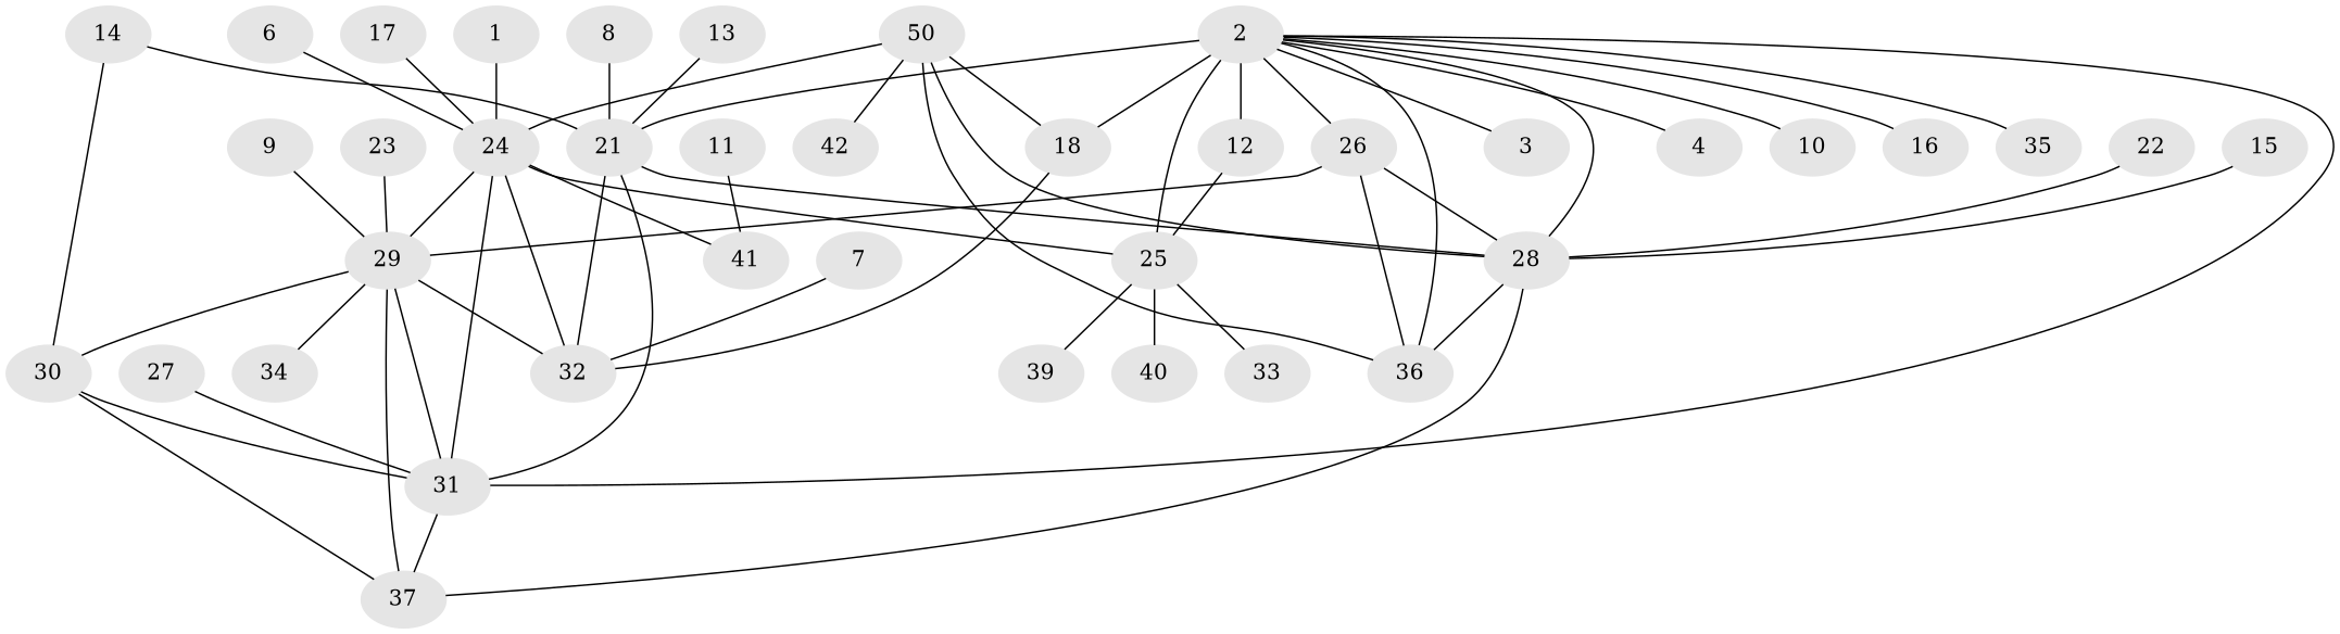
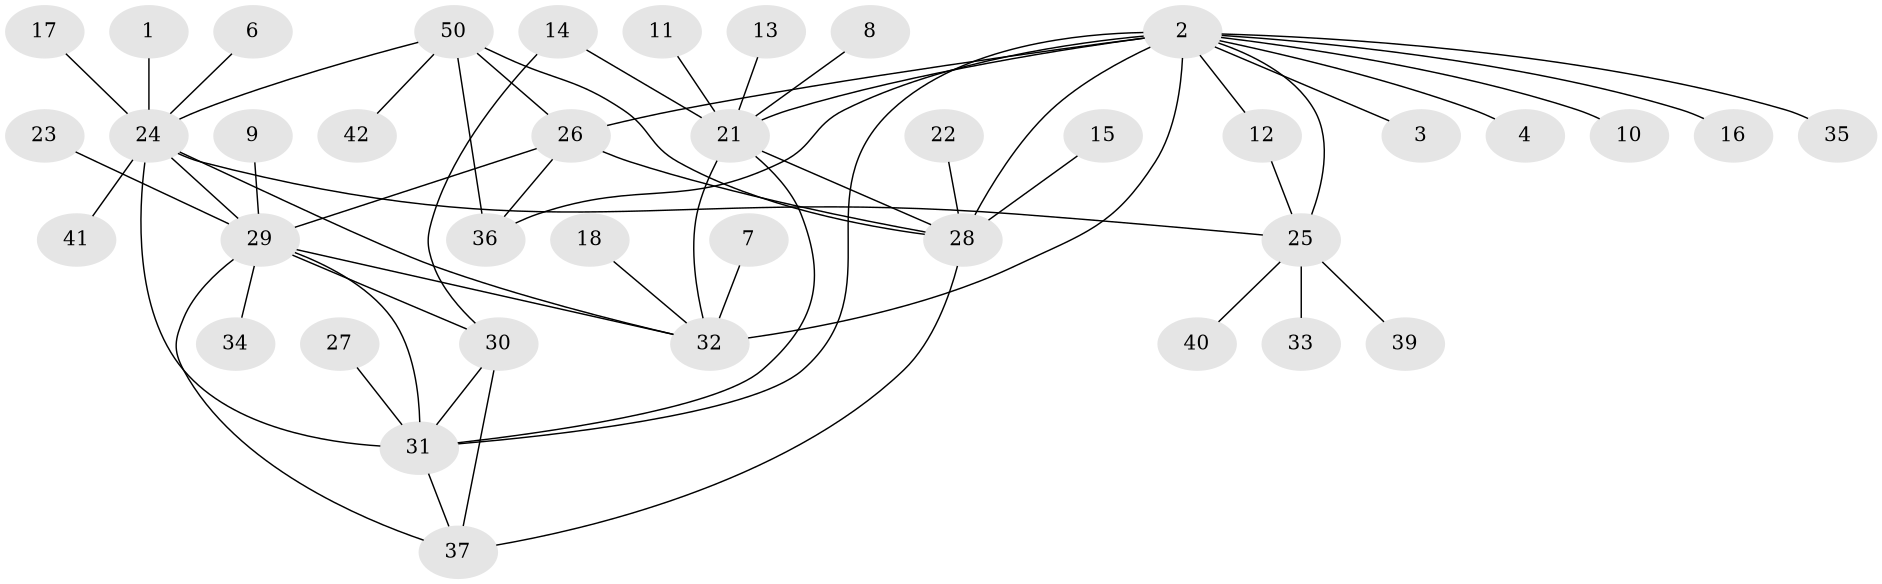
  graph {
    node [color=gray90 style=filled]
    edge [weight=1.0]
    1
    24
    25
    31
    32
    29
    41
    33
    39
    40
    2
    3
    4
    10
    12
    16
    21
    26
    28
    35
    36
    37
    6
    7
    8
    9
    30
    34
    11
    13
    14
    15
    17
    18
    n35 [label=50]
    42
    22
    23
    27
    1 -- 24 [weight=4.0]
    24 -- 25
    24 -- 31 [weight=2.0]
    24 -- 32
    24 -- 29
    24 -- 41
    25 -- 33
    25 -- 39
    25 -- 40
    31 -- 37
    29 -- 31 [weight=2.0]
    29 -- 32
    29 -- 37
    29 -- 30
    29 -- 34
    2 -- 25 [weight=2.0]
    2 -- 31
-   2 -- 18 [weight=3.0]
+   2 -- 32 [weight=3.0]
    2 -- 3
    2 -- 4
    2 -- 10
    2 -- 12 [weight=2.0]
    2 -- 16
    2 -- 21 [weight=3.0]
    2 -- 26
    2 -- 28
    2 -- 35
    2 -- 36
    12 -- 25
    21 -- 31
    21 -- 32
    21 -- 28
    26 -- 29
    26 -- 28
    26 -- 36
-   28 -- 36
    28 -- 37
    6 -- 24
    7 -- 32
    8 -- 21
    9 -- 29
    30 -- 31
    30 -- 37
-   11 -- 41
+   11 -- 21
    13 -- 21
    14 -- 21
    14 -- 30
    15 -- 28
    17 -- 24
    18 -- 32
    n35 -- 24
-   n35 -- 18
+   n35 -- 26
    n35 -- 28
    n35 -- 36
    n35 -- 42
    22 -- 28
    23 -- 29
    27 -- 31
  }
